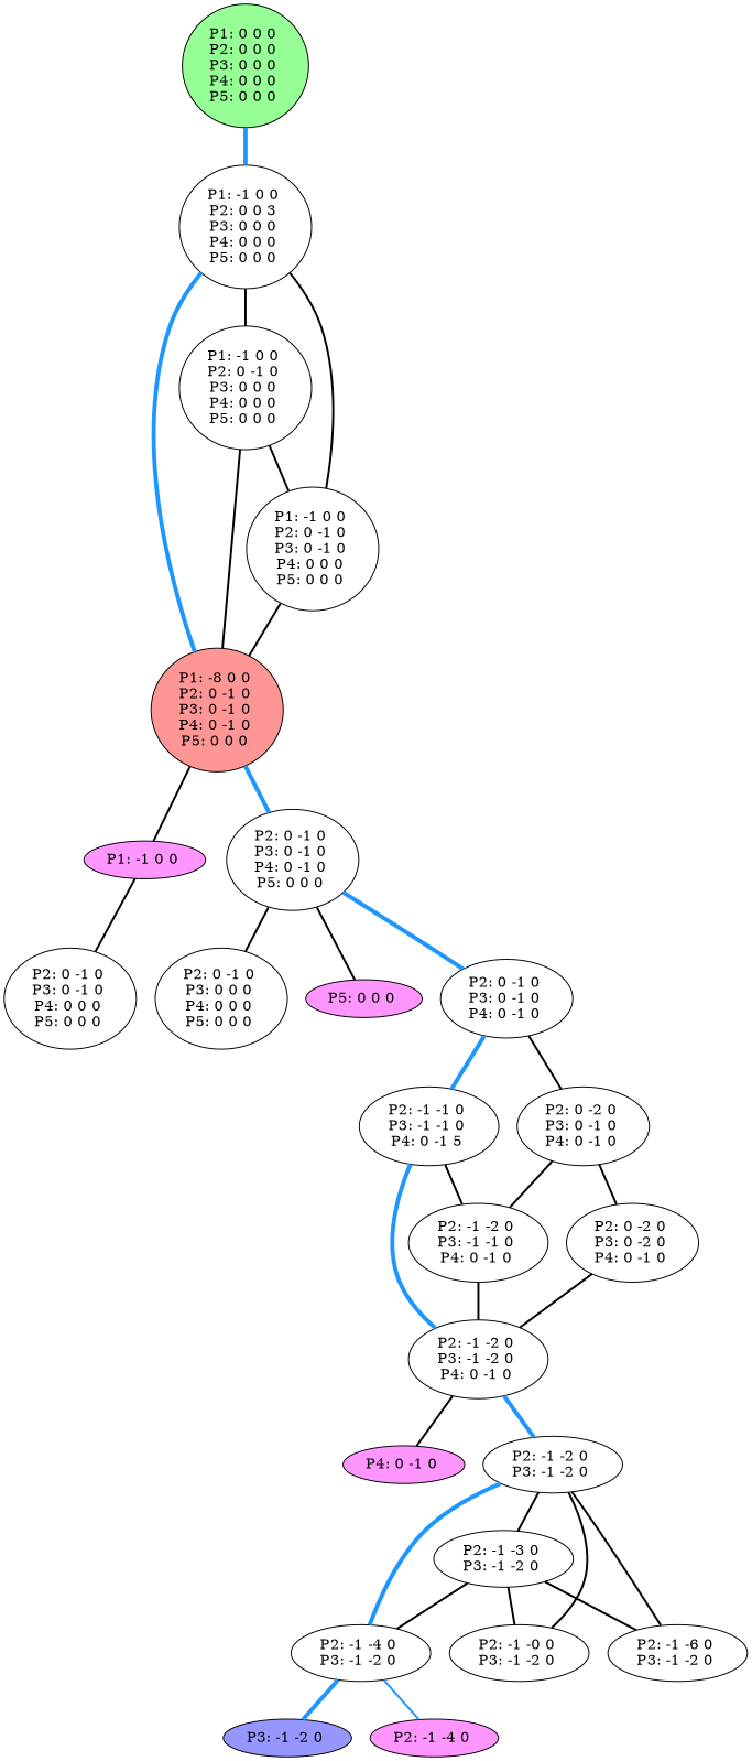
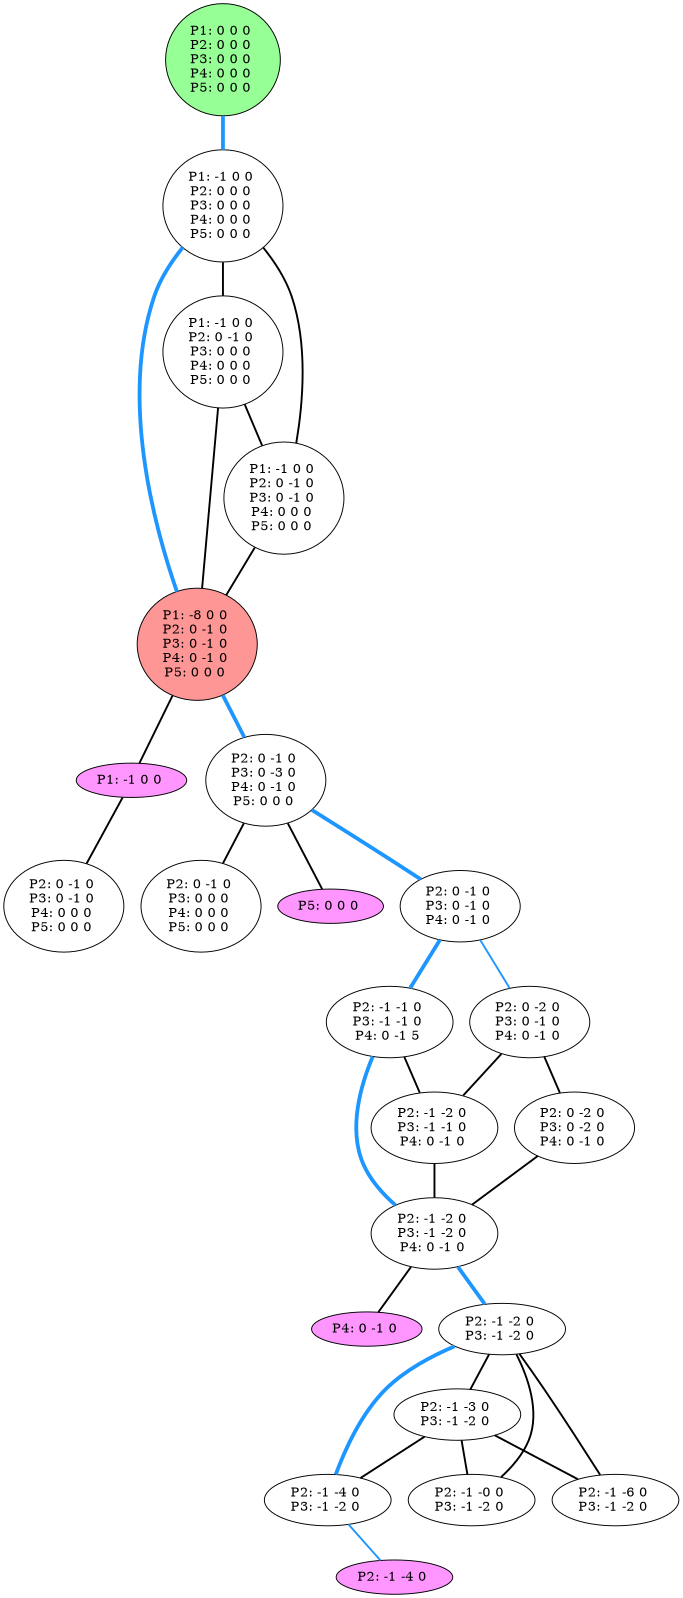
  graph {
    color=black
    edge [color=black style=bold]
    n1 [fillcolor="#96FF96" label="P1: 0 0 0 \nP2: 0 0 0 \nP3: 0 0 0 \nP4: 0 0 0 \nP5: 0 0 0 \n" style=filled]
-   n2 [label="P1: -1 0 0 \nP2: 0 0 3 \nP3: 0 0 0 \nP4: 0 0 0 \nP5: 0 0 0 \n"]
+   n2 [label="P1: -1 0 0 \nP2: 0 0 0 \nP3: 0 0 0 \nP4: 0 0 0 \nP5: 0 0 0 \n"]
    n3 [label="P1: -1 0 0 \nP2: 0 -1 0 \nP3: 0 0 0 \nP4: 0 0 0 \nP5: 0 0 0 \n"]
    n4 [label="P1: -1 0 0 \nP2: 0 -1 0 \nP3: 0 -1 0 \nP4: 0 0 0 \nP5: 0 0 0 \n"]
    n5 [fillcolor="#FF9696" label="P1: -8 0 0 \nP2: 0 -1 0 \nP3: 0 -1 0 \nP4: 0 -1 0 \nP5: 0 0 0 \n" style=filled]
    n6 [fillcolor="#FF96FF" label="P1: -1 0 0 \n" style=filled]
-   n7 [label="P2: 0 -1 0 \nP3: 0 -1 0 \nP4: 0 -1 0 \nP5: 0 0 0 \n"]
+   n7 [label="P2: 0 -1 0 \nP3: 0 -3 0 \nP4: 0 -1 0 \nP5: 0 0 0 \n"]
    n8 [label="P2: 0 -1 0 \nP3: 0 -1 0 \nP4: 0 0 0 \nP5: 0 0 0 \n"]
    n9 [label="P2: 0 -1 0 \nP3: 0 0 0 \nP4: 0 0 0 \nP5: 0 0 0 \n"]
    n10 [fillcolor="#FF96FF" label="P5: 0 0 0 \n" style=filled]
    n11 [label="P2: 0 -1 0 \nP3: 0 -1 0 \nP4: 0 -1 0 \n"]
    n12 [label="P2: 0 -2 0 \nP3: 0 -1 0 \nP4: 0 -1 0 \n"]
    n13 [label="P2: -1 -1 0 \nP3: -1 -1 0 \nP4: 0 -1 5 \n"]
    n14 [label="P2: 0 -2 0 \nP3: 0 -2 0 \nP4: 0 -1 0 \n"]
    n15 [label="P2: -1 -2 0 \nP3: -1 -1 0 \nP4: 0 -1 0 \n"]
    n16 [label="P2: -1 -2 0 \nP3: -1 -2 0 \nP4: 0 -1 0 \n"]
    n17 [fillcolor="#FF96FF" label="P4: 0 -1 0 \n" style=filled]
    n18 [label="P2: -1 -2 0 \nP3: -1 -2 0 \n"]
    n19 [label="P2: -1 -3 0 \nP3: -1 -2 0 \n"]
    n20 [label="P2: -1 -4 0 \nP3: -1 -2 0 \n"]
    n21 [label="P2: -1 -0 0 \nP3: -1 -2 0 \n"]
    n22 [label="P2: -1 -6 0 \nP3: -1 -2 0 \n"]
-   n23 [fillcolor="#9696FF" label="P3: -1 -2 0 \n" style=filled]
    n24 [fillcolor="#FF96FF" label="P2: -1 -4 0 \n" style=filled]
    n1 -- n2 [color="#1E96FF" penwidth=4.0]
    n2 -- n3
    n2 -- n4
    n2 -- n5 [color="#1E96FF" penwidth=4.0]
    n3 -- n4
    n3 -- n5
    n4 -- n5
    n5 -- n6
    n5 -- n7 [color="#1E96FF" penwidth=4.0]
    n6 -- n8
    n7 -- n9
    n7 -- n10
    n7 -- n11 [color="#1E96FF" penwidth=4.0]
-   n11 -- n12
+   n11 -- n12 [color="#1E96FF"]
    n11 -- n13 [color="#1E96FF" penwidth=4.0]
    n12 -- n14
    n12 -- n15
    n13 -- n15
    n13 -- n16 [color="#1E96FF" penwidth=4.0]
    n14 -- n16
    n15 -- n16
    n16 -- n17
    n16 -- n18 [color="#1E96FF" penwidth=4.0]
    n18 -- n19
    n18 -- n20 [color="#1E96FF" penwidth=4.0]
    n18 -- n21
    n18 -- n22
    n19 -- n20
    n19 -- n21
    n19 -- n22
-   n20 -- n23 [color="#1E96FF" penwidth=4.0]
    n20 -- n24 [color="#1E96FF"]
  }
